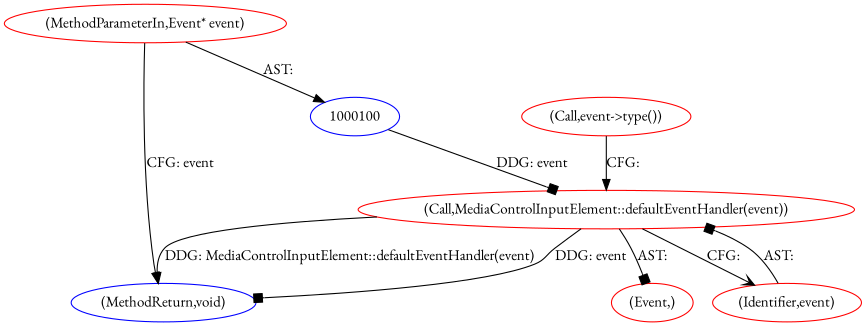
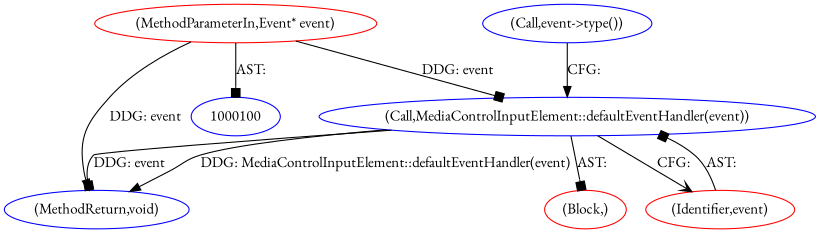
  digraph {
    fontname="EB Garamond"
    node [color=blue fontname="EB Garamond"]
    edge [arrowhead=box fontname="EB Garamond"]
-   n1 [color=red label="(Call,MediaControlInputElement::defaultEventHandler(event))"]
+   n1 [label="(Call,MediaControlInputElement::defaultEventHandler(event))"]
    n2 [label="(MethodReturn,void)"]
-   n3 [color=red label="(Event,)"]
+   n3 [color=red label="(Block,)"]
    n4 [color=red label="(Identifier,event)"]
    n5 [color=red label="(MethodParameterIn,Event* event)"]
    1000100
-   n7 [color=red label="(Call,event->type())"]
+   n7 [label="(Call,event->type())"]
    n1 -> n2 [arrowhead=normal label="DDG: MediaControlInputElement::defaultEventHandler(event)"]
    n1 -> n2 [label="DDG: event"]
    n1 -> n3 [label="AST: "]
    n1 -> n4 [arrowhead=vee label="CFG: "]
    n4 -> n1 [label="AST: "]
-   1000100 -> n1 [label="DDG: event"]
-   n5 -> n2 [arrowhead=normal label="CFG: event"]
-   n5 -> 1000100 [arrowhead=normal label="AST: "]
+   n5 -> n1 [label="DDG: event"]
+   n5 -> n2 [arrowhead=normal label="DDG: event"]
+   n5 -> 1000100 [label="AST: "]
    n7 -> n1 [arrowhead=normal label="CFG: "]
  }
